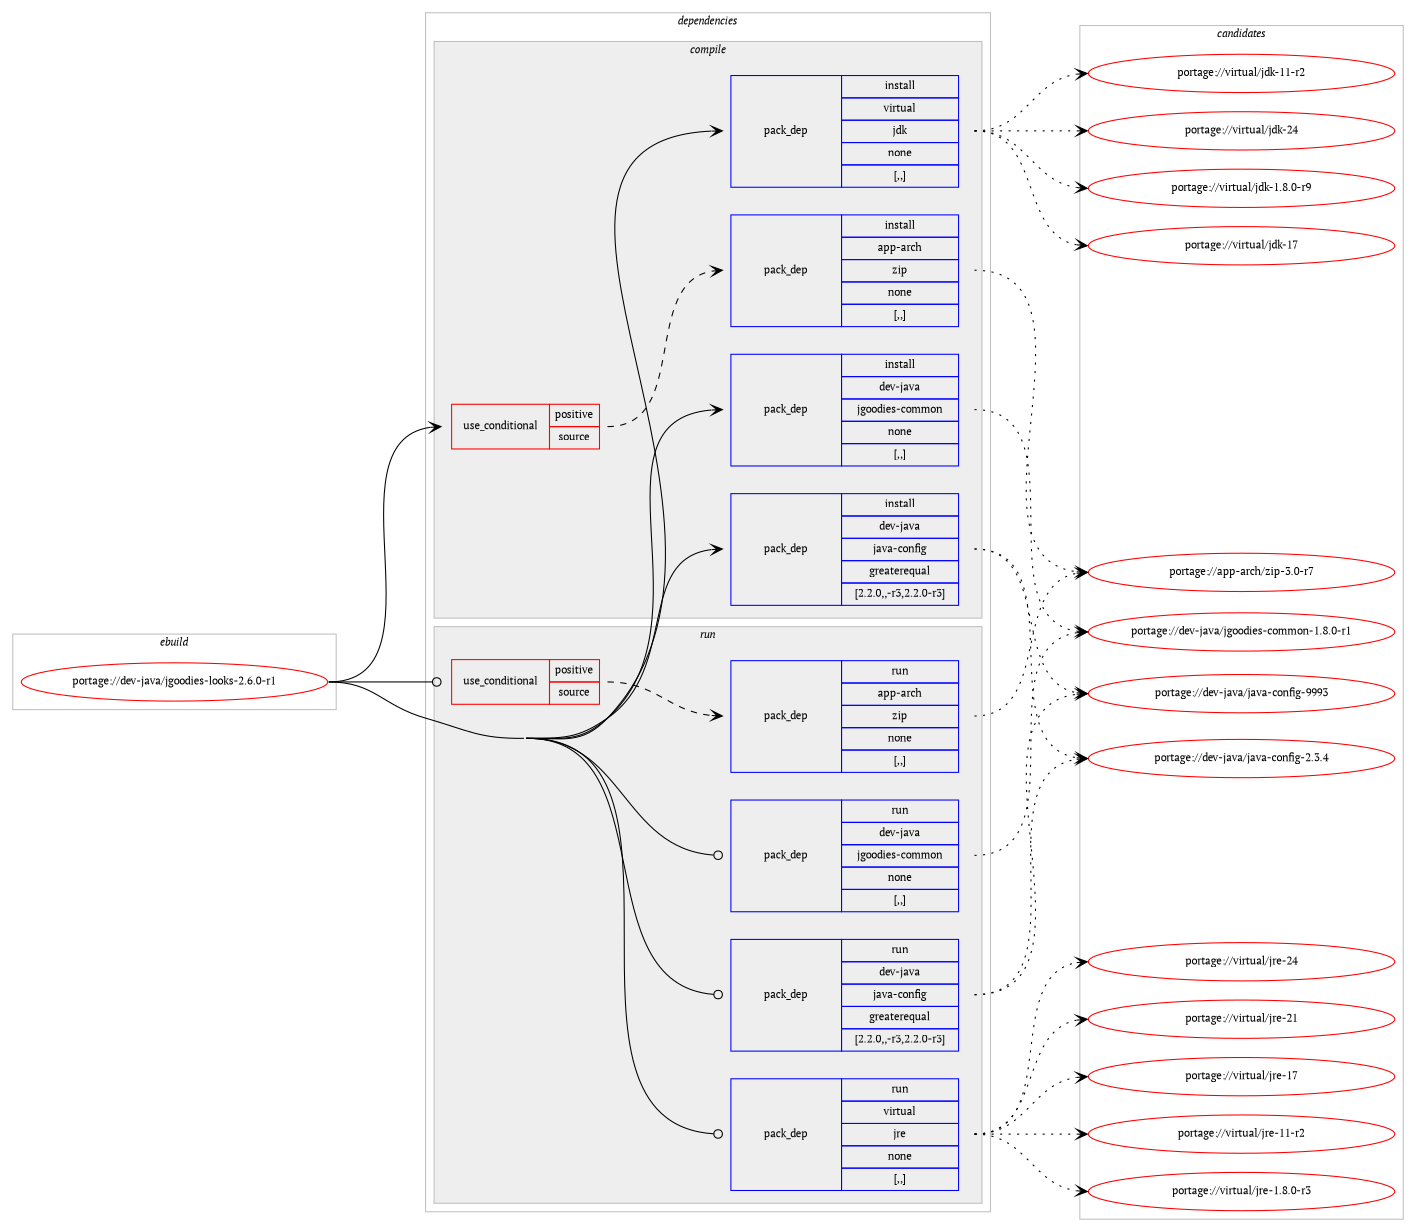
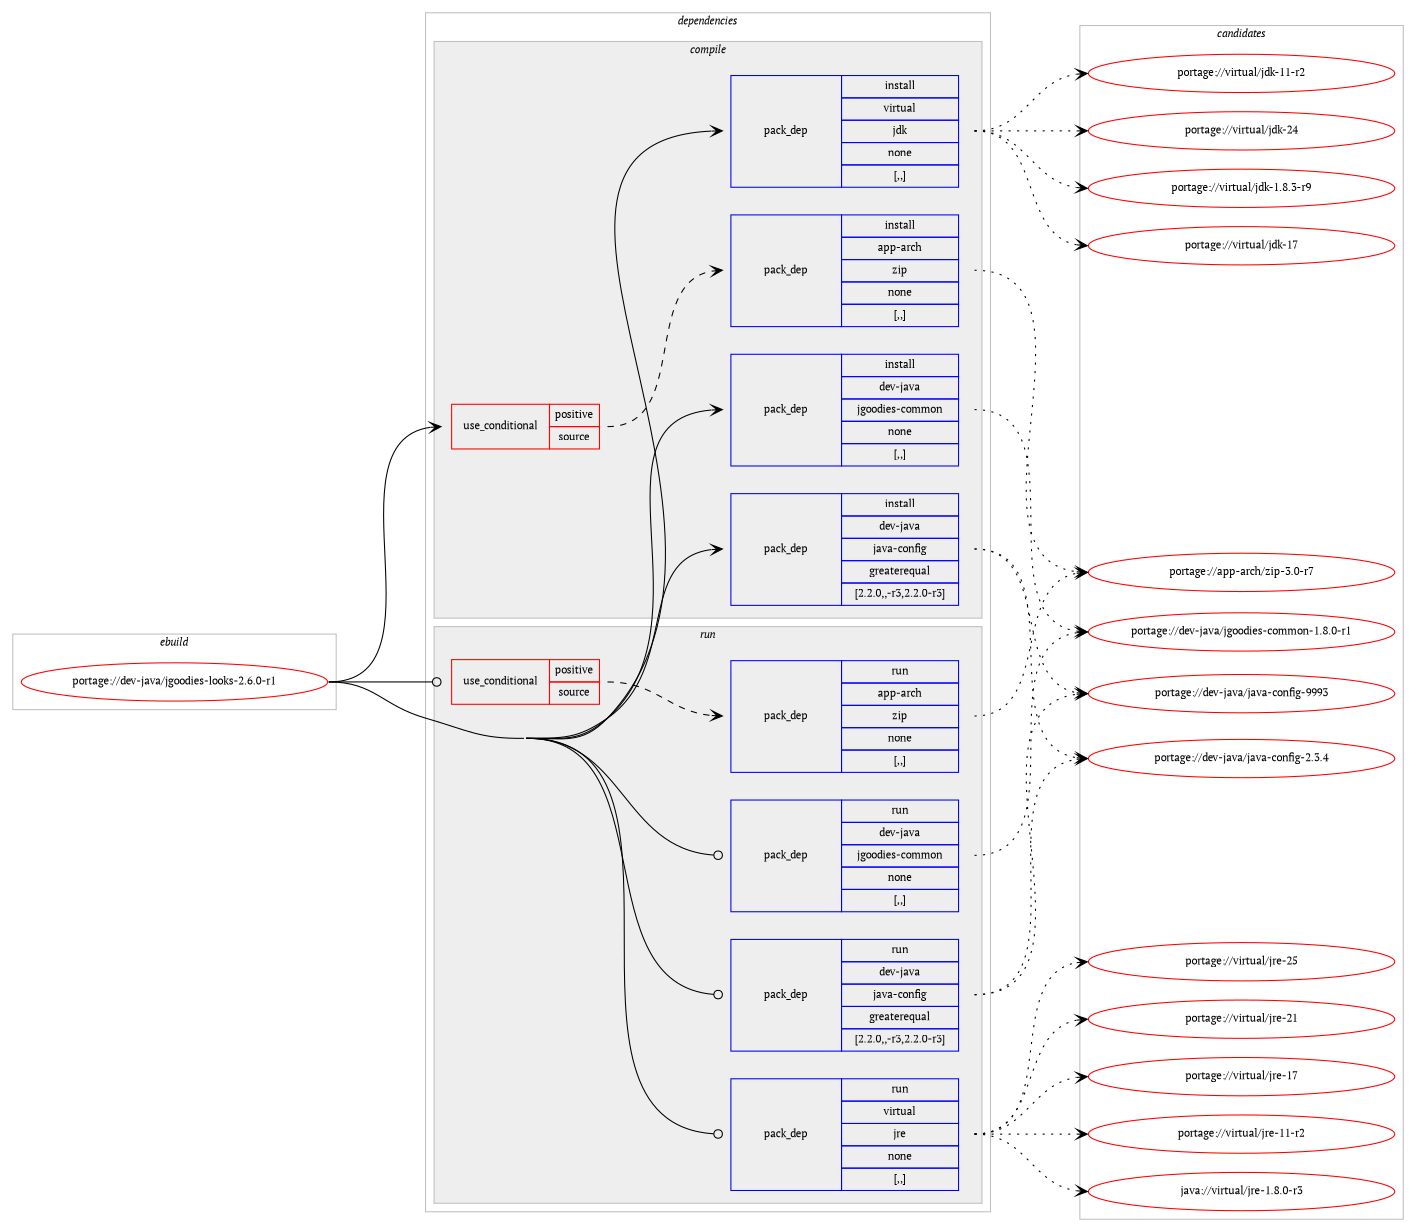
  digraph {
    compound=true
    concentrate=true
    fontname="PT Serif"
    fontsize=10
    newrank=true
    rankdir=LR
    ranksep=1.5
    node [color=red fontname="PT Serif" fontsize=10]
    edge [arrowhead=vee fontname="PT Serif" headport=w style=dotted tailport=e weight=100]
    n1 [label="portage://dev-java/jgoodies-looks-2.6.0-r1" width=4]
    n2 [color=blue label=<<TABLE BORDER="0" CELLBORDER="1" CELLSPACING="0" CELLPADDING="4" WIDTH="220"><TR><TD ROWSPAN="6" CELLPADDING="30">pack_dep</TD></TR><TR><TD WIDTH="110">install</TD></TR><TR><TD>app-arch</TD></TR><TR><TD>zip</TD></TR><TR><TD>none</TD></TR><TR><TD>[,,]</TD></TR></TABLE>> shape=none]
    n3 [label=<<TABLE BORDER="0" CELLBORDER="1" CELLSPACING="0" CELLPADDING="4"><TR><TD ROWSPAN="3" CELLPADDING="10">use_conditional</TD></TR><TR><TD>positive</TD></TR><TR><TD>source</TD></TR></TABLE>> shape=none]
    n4 [color=blue label=<<TABLE BORDER="0" CELLBORDER="1" CELLSPACING="0" CELLPADDING="4" WIDTH="220"><TR><TD ROWSPAN="6" CELLPADDING="30">pack_dep</TD></TR><TR><TD WIDTH="110">install</TD></TR><TR><TD>dev-java</TD></TR><TR><TD>java-config</TD></TR><TR><TD>greaterequal</TD></TR><TR><TD>[2.2.0,,-r3,2.2.0-r3]</TD></TR></TABLE>> shape=none]
    n5 [color=blue label=<<TABLE BORDER="0" CELLBORDER="1" CELLSPACING="0" CELLPADDING="4" WIDTH="220"><TR><TD ROWSPAN="6" CELLPADDING="30">pack_dep</TD></TR><TR><TD WIDTH="110">install</TD></TR><TR><TD>dev-java</TD></TR><TR><TD>jgoodies-common</TD></TR><TR><TD>none</TD></TR><TR><TD>[,,]</TD></TR></TABLE>> shape=none]
    n6 [color=blue label=<<TABLE BORDER="0" CELLBORDER="1" CELLSPACING="0" CELLPADDING="4" WIDTH="220"><TR><TD ROWSPAN="6" CELLPADDING="30">pack_dep</TD></TR><TR><TD WIDTH="110">install</TD></TR><TR><TD>virtual</TD></TR><TR><TD>jdk</TD></TR><TR><TD>none</TD></TR><TR><TD>[,,]</TD></TR></TABLE>> shape=none]
    n7 [color=blue label=<<TABLE BORDER="0" CELLBORDER="1" CELLSPACING="0" CELLPADDING="4" WIDTH="220"><TR><TD ROWSPAN="6" CELLPADDING="30">pack_dep</TD></TR><TR><TD WIDTH="110">run</TD></TR><TR><TD>app-arch</TD></TR><TR><TD>zip</TD></TR><TR><TD>none</TD></TR><TR><TD>[,,]</TD></TR></TABLE>> shape=none]
    n8 [label=<<TABLE BORDER="0" CELLBORDER="1" CELLSPACING="0" CELLPADDING="4"><TR><TD ROWSPAN="3" CELLPADDING="10">use_conditional</TD></TR><TR><TD>positive</TD></TR><TR><TD>source</TD></TR></TABLE>> shape=none]
    n9 [color=blue label=<<TABLE BORDER="0" CELLBORDER="1" CELLSPACING="0" CELLPADDING="4" WIDTH="220"><TR><TD ROWSPAN="6" CELLPADDING="30">pack_dep</TD></TR><TR><TD WIDTH="110">run</TD></TR><TR><TD>dev-java</TD></TR><TR><TD>java-config</TD></TR><TR><TD>greaterequal</TD></TR><TR><TD>[2.2.0,,-r3,2.2.0-r3]</TD></TR></TABLE>> shape=none]
    n10 [color=blue label=<<TABLE BORDER="0" CELLBORDER="1" CELLSPACING="0" CELLPADDING="4" WIDTH="220"><TR><TD ROWSPAN="6" CELLPADDING="30">pack_dep</TD></TR><TR><TD WIDTH="110">run</TD></TR><TR><TD>dev-java</TD></TR><TR><TD>jgoodies-common</TD></TR><TR><TD>none</TD></TR><TR><TD>[,,]</TD></TR></TABLE>> shape=none]
    n11 [color=blue label=<<TABLE BORDER="0" CELLBORDER="1" CELLSPACING="0" CELLPADDING="4" WIDTH="220"><TR><TD ROWSPAN="6" CELLPADDING="30">pack_dep</TD></TR><TR><TD WIDTH="110">run</TD></TR><TR><TD>virtual</TD></TR><TR><TD>jre</TD></TR><TR><TD>none</TD></TR><TR><TD>[,,]</TD></TR></TABLE>> shape=none]
    n12 [label="portage://app-arch/zip-3.0-r7" width=4]
    n13 [label="portage://dev-java/java-config-9993" width=4]
    n14 [label="portage://dev-java/java-config-2.3.4" width=4]
    n15 [label="portage://dev-java/jgoodies-common-1.8.0-r1" width=4]
    n16 [label="portage://virtual/jdk-24" width=4]
    n17 [label="portage://virtual/jdk-17" width=4]
    n18 [label="portage://virtual/jdk-11-r2" width=4]
-   n19 [label="portage://virtual/jdk-1.8.0-r9" width=4]
-   n20 [label="portage://virtual/jre-24" width=4]
+   n19 [label="portage://virtual/jdk-1.8.3-r9" width=4]
+   n20 [label="portage://virtual/jre-25" width=4]
    n21 [label="portage://virtual/jre-21" width=4]
    n22 [label="portage://virtual/jre-17" width=4]
    n23 [label="portage://virtual/jre-11-r2" width=4]
-   n24 [label="portage://virtual/jre-1.8.0-r3" width=4]
+   n24 [label="java://virtual/jre-1.8.0-r3" width=4]
    subgraph cluster_1 {
      color=gray
      label=<<i>ebuild</i>>
      n1
    }
    subgraph cluster_2 {
      color=gray
      label=<<i>dependencies</i>>
      subgraph cluster_3 {
        color=gray
        fillcolor="#eeeeee"
        label=<<i>compile</i>>
        style=filled
        subgraph sub_4 {
          color=gray
          fillcolor="#eeeeee"
          label=<<i>compile</i>>
          style=filled
          n3
          subgraph sub_5 {
            color=gray
            fillcolor="#eeeeee"
            label=<<i>compile</i>>
            style=filled
            n2
          }
        }
        subgraph sub_6 {
          color=gray
          fillcolor="#eeeeee"
          label=<<i>compile</i>>
          style=filled
          n4
        }
        subgraph sub_7 {
          color=gray
          fillcolor="#eeeeee"
          label=<<i>compile</i>>
          style=filled
          n5
        }
        subgraph sub_8 {
          color=gray
          fillcolor="#eeeeee"
          label=<<i>compile</i>>
          style=filled
          n6
        }
      }
      subgraph cluster_9 {
        color=gray
        fillcolor="#eeeeee"
        label=<<i>compile and run</i>>
        style=filled
      }
      subgraph cluster_10 {
        color=gray
        fillcolor="#eeeeee"
        label=<<i>run</i>>
        style=filled
        subgraph sub_11 {
          color=gray
          fillcolor="#eeeeee"
          label=<<i>run</i>>
          style=filled
          n8
          subgraph sub_12 {
            color=gray
            fillcolor="#eeeeee"
            label=<<i>run</i>>
            style=filled
            n7
          }
        }
        subgraph sub_13 {
          color=gray
          fillcolor="#eeeeee"
          label=<<i>run</i>>
          style=filled
          n9
        }
        subgraph sub_14 {
          color=gray
          fillcolor="#eeeeee"
          label=<<i>run</i>>
          style=filled
          n10
        }
        subgraph sub_15 {
          color=gray
          fillcolor="#eeeeee"
          label=<<i>run</i>>
          style=filled
          n11
        }
      }
    }
    subgraph cluster_16 {
      color=gray
      label=<<i>candidates</i>>
      rank=same
      subgraph sub_17 {
        color=black
        label=<<i>candidates</i>>
        nodesep=1
        rank=same
        n12
      }
      subgraph sub_18 {
        color=black
        label=<<i>candidates</i>>
        nodesep=1
        rank=same
        n13
        n14
      }
      subgraph sub_19 {
        color=black
        label=<<i>candidates</i>>
        nodesep=1
        rank=same
        n15
      }
      subgraph sub_20 {
        color=black
        label=<<i>candidates</i>>
        nodesep=1
        rank=same
        n16
        n17
        n18
        n19
      }
      subgraph sub_21 {
        color=black
        label=<<i>candidates</i>>
        nodesep=1
        rank=same
        n12
      }
      subgraph sub_22 {
        color=black
        label=<<i>candidates</i>>
        nodesep=1
        rank=same
        n13
        n14
      }
      subgraph sub_23 {
        color=black
        label=<<i>candidates</i>>
        nodesep=1
        rank=same
        n15
      }
      subgraph sub_24 {
        color=black
        label=<<i>candidates</i>>
        nodesep=1
        rank=same
        n20
        n21
        n22
        n23
        n24
      }
    }
    n1 -> n3 [style=solid weight=20]
    n1 -> n4 [style=solid weight=20]
    n1 -> n5 [style=solid weight=20]
    n1 -> n6 [style=solid weight=20]
    n1 -> n8 [arrowhead=odot style=solid weight=20]
    n1 -> n9 [arrowhead=odot style=solid weight=20]
    n1 -> n10 [arrowhead=odot style=solid weight=20]
    n1 -> n11 [arrowhead=odot style=solid weight=20]
    n2 -> n12
    n3 -> n2 [style=dashed weight=20]
    n4 -> n13
    n4 -> n14
    n5 -> n15
    n6 -> n16
    n6 -> n17
    n6 -> n18
    n6 -> n19
    n7 -> n12
    n8 -> n7 [style=dashed weight=20]
    n9 -> n13
    n9 -> n14
    n10 -> n15
    n11 -> n20
    n11 -> n21
    n11 -> n22
    n11 -> n23
    n11 -> n24
  }
